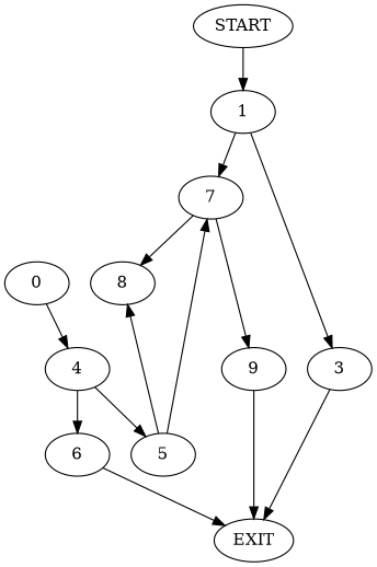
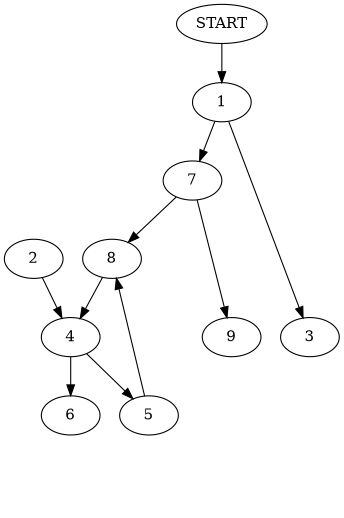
  digraph {
    n1 [label=START]
    1
    3
    7
-   n5 [label=EXIT]
-   2 [label=0]
+   2
    4
    5
    6
    8
    9
    n1 -> 1
    1 -> 3
    1 -> 7
-   3 -> n5
    7 -> 8
    7 -> 9
    2 -> 4
    4 -> 5
    4 -> 6
-   5 -> 7
    5 -> 8
-   6 -> n5
-   9 -> n5
+   8 -> 4
  }
